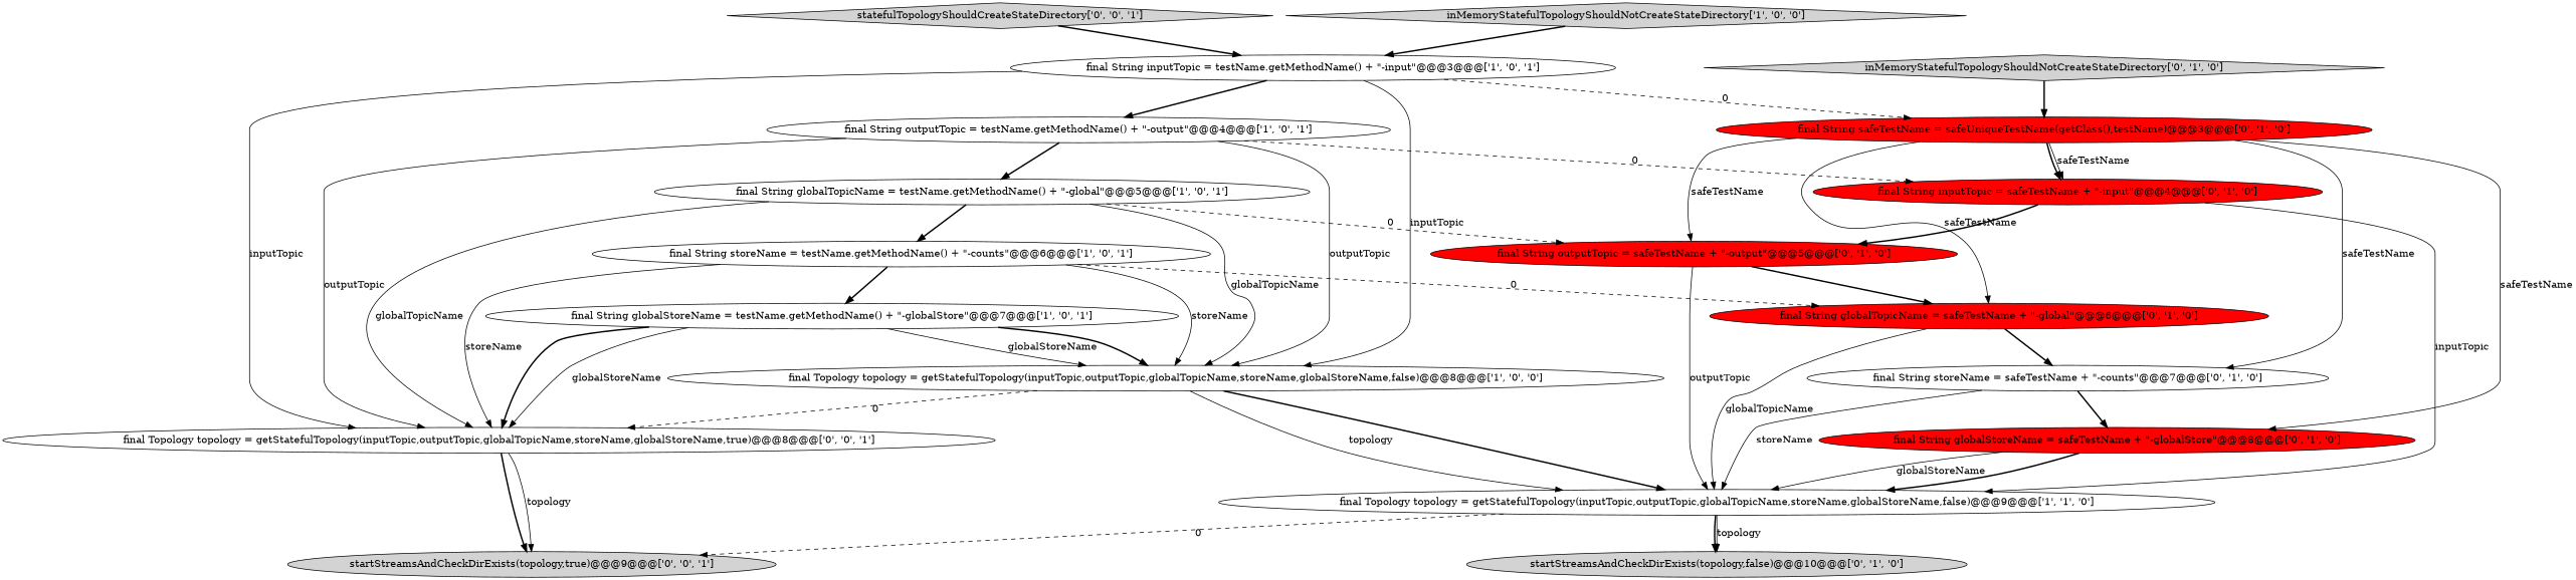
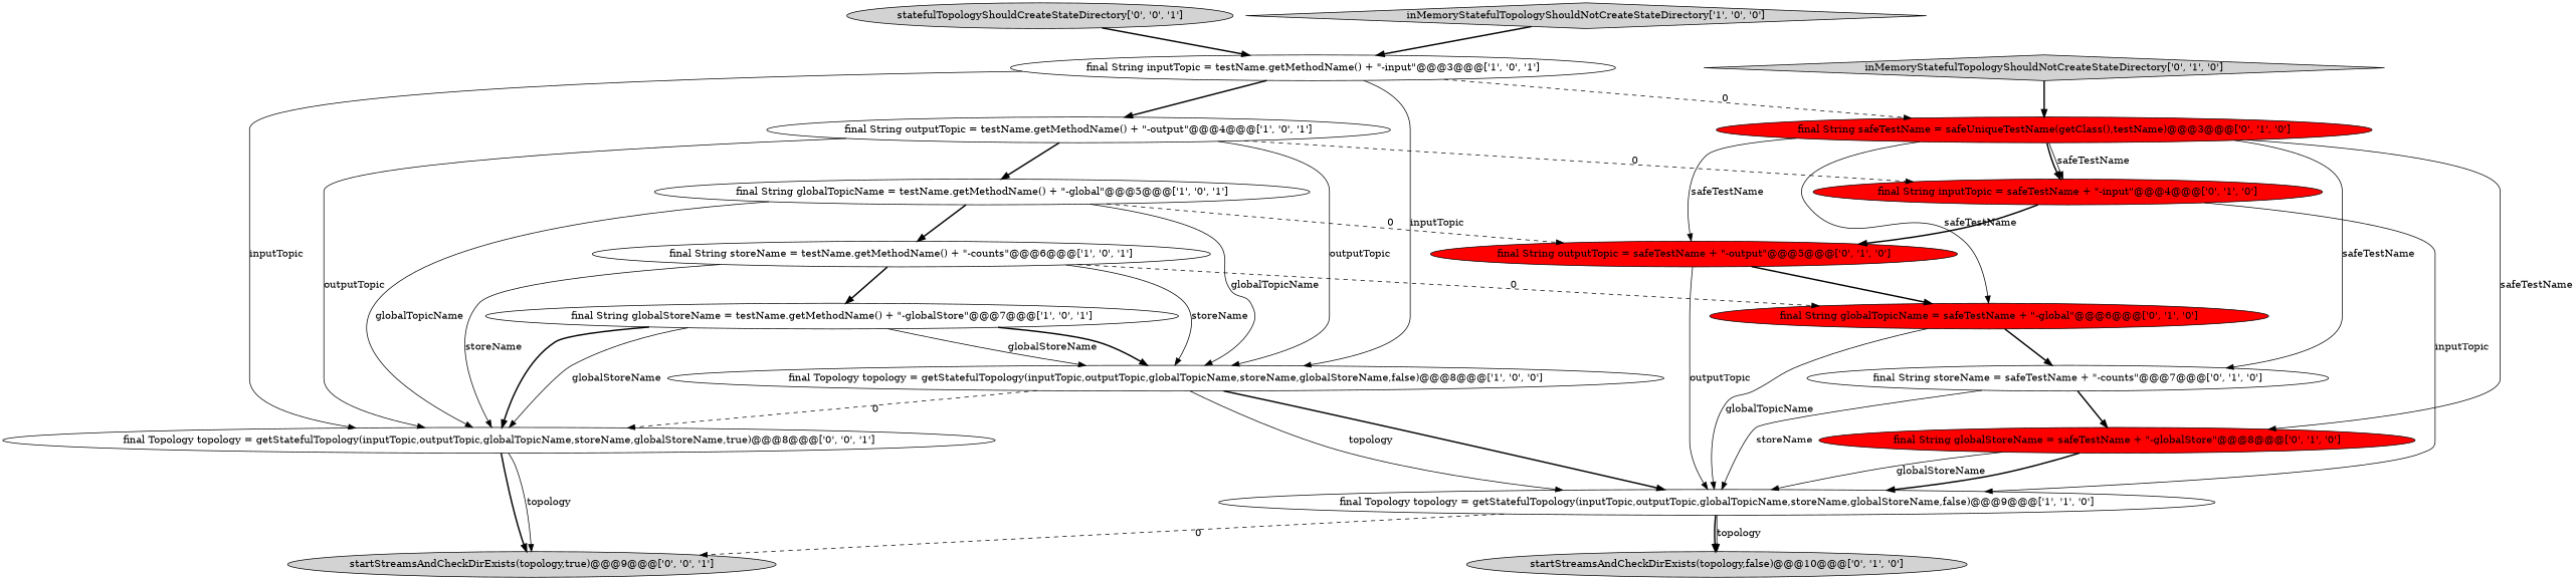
  digraph {
    node [fillcolor=white shape=ellipse style=filled]
    edge [style=solid]
    n1 [label="final String globalStoreName = testName.getMethodName() + \"-globalStore\"@@@7@@@['1', '0', '1']"]
    n2 [label="final Topology topology = getStatefulTopology(inputTopic,outputTopic,globalTopicName,storeName,globalStoreName,true)@@@8@@@['0', '0', '1']"]
    n3 [label="final Topology topology = getStatefulTopology(inputTopic,outputTopic,globalTopicName,storeName,globalStoreName,false)@@@8@@@['1', '0', '0']"]
    n4 [label="final String inputTopic = testName.getMethodName() + \"-input\"@@@3@@@['1', '0', '1']"]
    n5 [fillcolor=red label="final String safeTestName = safeUniqueTestName(getClass(),testName)@@@3@@@['0', '1', '0']"]
    n6 [label="final String outputTopic = testName.getMethodName() + \"-output\"@@@4@@@['1', '0', '1']"]
    n7 [label="final String storeName = testName.getMethodName() + \"-counts\"@@@6@@@['1', '0', '1']"]
    n8 [fillcolor=red label="final String globalTopicName = safeTestName + \"-global\"@@@6@@@['0', '1', '0']"]
    n9 [fillcolor=red label="final String globalStoreName = safeTestName + \"-globalStore\"@@@8@@@['0', '1', '0']"]
    n10 [label="final Topology topology = getStatefulTopology(inputTopic,outputTopic,globalTopicName,storeName,globalStoreName,false)@@@9@@@['1', '1', '0']"]
    n11 [fillcolor=lightgray label="startStreamsAndCheckDirExists(topology,false)@@@10@@@['0', '1', '0']"]
    n12 [fillcolor=lightgray label="startStreamsAndCheckDirExists(topology,true)@@@9@@@['0', '0', '1']"]
    n13 [label="final String globalTopicName = testName.getMethodName() + \"-global\"@@@5@@@['1', '0', '1']"]
    n14 [fillcolor=red label="final String outputTopic = safeTestName + \"-output\"@@@5@@@['0', '1', '0']"]
    n15 [label="final String storeName = safeTestName + \"-counts\"@@@7@@@['0', '1', '0']"]
    n16 [fillcolor=red label="final String inputTopic = safeTestName + \"-input\"@@@4@@@['0', '1', '0']"]
    n17 [fillcolor=lightgray label="inMemoryStatefulTopologyShouldNotCreateStateDirectory['0', '1', '0']" shape=diamond]
-   n18 [fillcolor=lightgray label="statefulTopologyShouldCreateStateDirectory['0', '0', '1']" shape=diamond]
+   n18 [fillcolor=lightgray label="statefulTopologyShouldCreateStateDirectory['0', '0', '1']"]
    n19 [fillcolor=lightgray label="inMemoryStatefulTopologyShouldNotCreateStateDirectory['1', '0', '0']" shape=diamond]
    n1 -> n2 [style=bold]
    n1 -> n2 [label=globalStoreName]
    n1 -> n3 [label=globalStoreName]
    n1 -> n3 [style=bold]
    n2 -> n12 [style=bold]
    n2 -> n12 [label=topology]
    n3 -> n2 [label=0 style=dashed]
    n3 -> n10 [style=bold]
    n3 -> n10 [label=topology]
    n4 -> n2 [label=inputTopic]
    n4 -> n3 [label=inputTopic]
    n4 -> n5 [label=0 style=dashed]
    n4 -> n6 [style=bold]
    n5 -> n8 [label=safeTestName]
    n5 -> n9 [label=safeTestName]
    n5 -> n14 [label=safeTestName]
    n5 -> n15 [label=safeTestName]
    n5 -> n16 [style=bold]
    n5 -> n16 [label=safeTestName]
    n6 -> n2 [label=outputTopic]
    n6 -> n3 [label=outputTopic]
    n6 -> n13 [style=bold]
    n6 -> n16 [label=0 style=dashed]
    n7 -> n1 [style=bold]
    n7 -> n2 [label=storeName]
    n7 -> n3 [label=storeName]
    n7 -> n8 [label=0 style=dashed]
    n8 -> n10 [label=globalTopicName]
    n8 -> n15 [style=bold]
    n9 -> n10 [label=globalStoreName]
    n9 -> n10 [style=bold]
    n10 -> n11 [style=bold]
    n10 -> n11 [label=topology]
    n10 -> n12 [label=0 style=dashed]
    n13 -> n2 [label=globalTopicName]
    n13 -> n3 [label=globalTopicName]
    n13 -> n7 [style=bold]
    n13 -> n14 [label=0 style=dashed]
    n14 -> n8 [style=bold]
    n14 -> n10 [label=outputTopic]
    n15 -> n9 [style=bold]
    n15 -> n10 [label=storeName]
    n16 -> n10 [label=inputTopic]
    n16 -> n14 [style=bold]
    n17 -> n5 [style=bold]
    n18 -> n4 [style=bold]
    n19 -> n4 [style=bold]
  }
